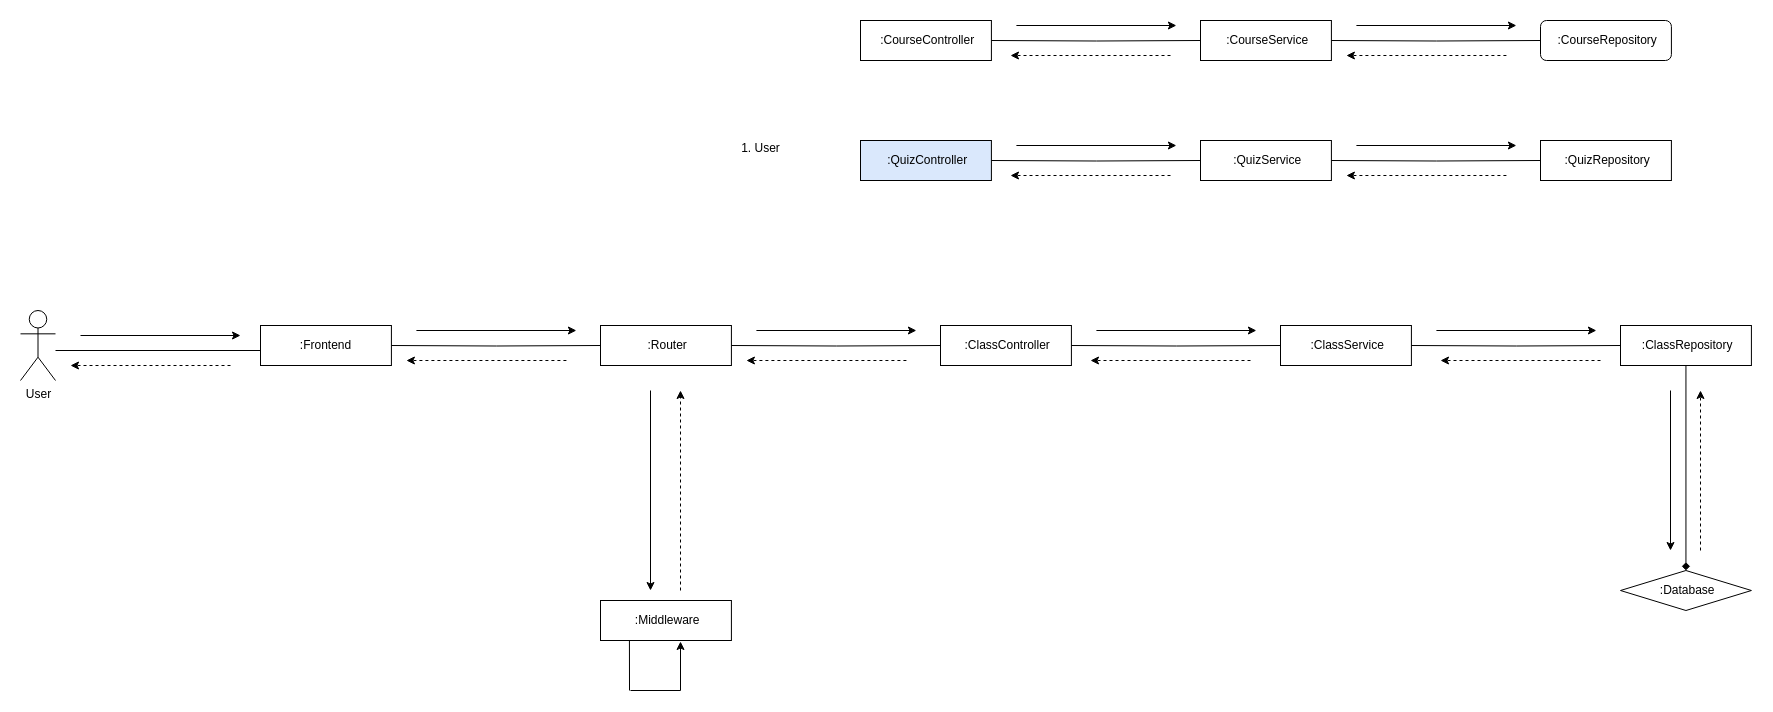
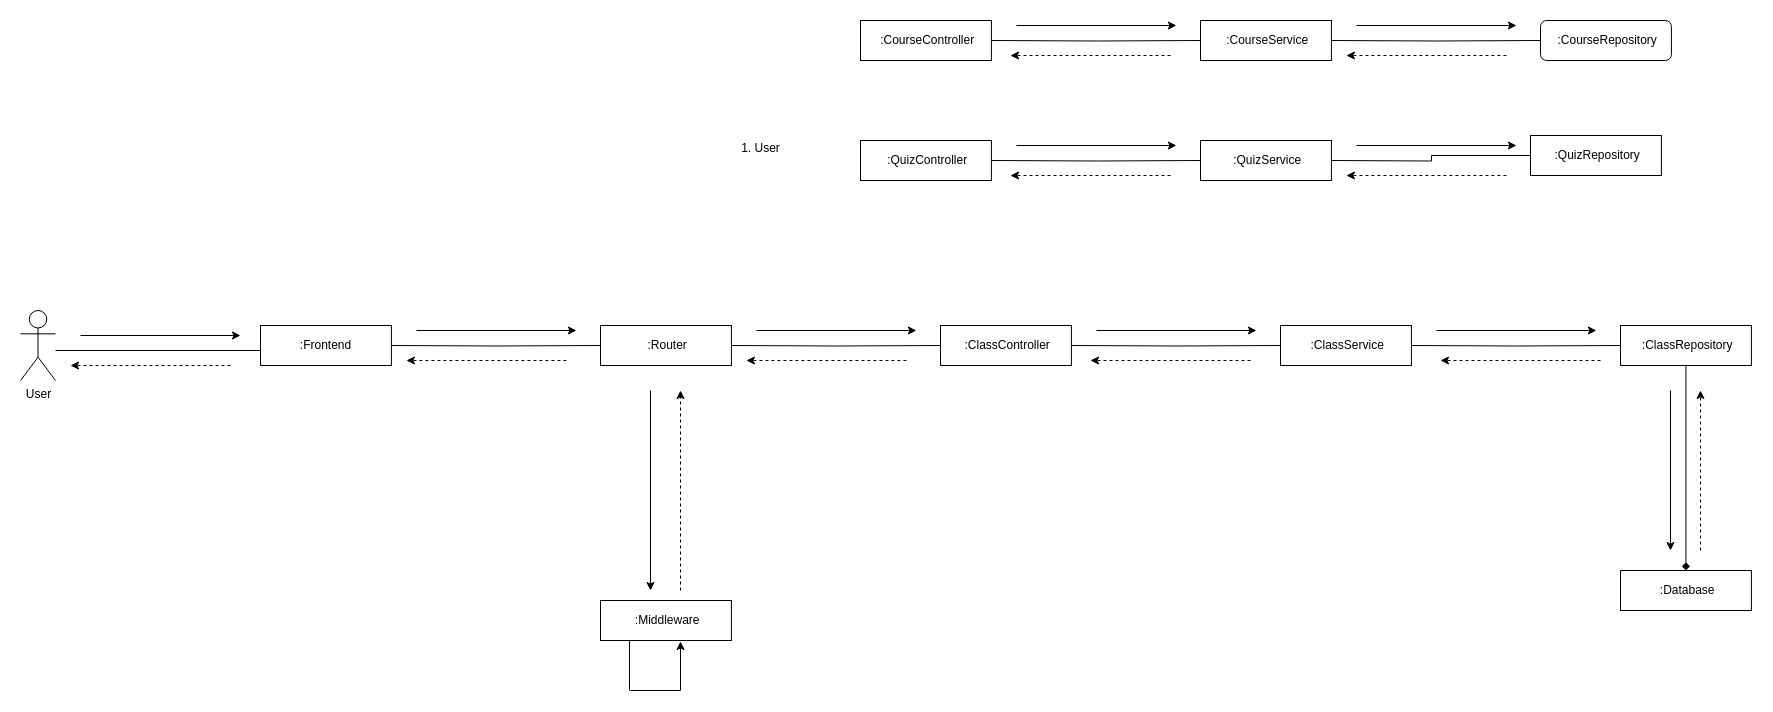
  <mxCell id="0" />
  <mxCell id="1" parent="0" />
  <mxCell id="2" style="edgeStyle=orthogonalEdgeStyle;rounded=0;orthogonalLoop=1;jettySize=auto;html=1;entryX=0;entryY=0.5;entryDx=0;entryDy=0;endArrow=none;startFill=0;" edge="1" parent="1"><mxGeometry relative="1" as="geometry"><mxPoint x="55" y="350" as="sourcePoint" /><mxPoint x="260" y="350" as="targetPoint" /></mxGeometry></mxCell>
  <mxCell id="3" value="User" style="shape=umlActor;verticalLabelPosition=bottom;verticalAlign=top;html=1;outlineConnect=0;" vertex="1" parent="1"><mxGeometry x="20" y="310" width="35" height="70" as="geometry" /></mxCell>
  <mxCell id="4" value=":Frontend" style="rounded=0;whiteSpace=wrap;html=1;" vertex="1" parent="1"><mxGeometry x="260" y="325" width="130.91" height="40" as="geometry" /></mxCell>
  <mxCell id="5" value="" style="endArrow=classic;html=1;rounded=0;" edge="1" parent="1"><mxGeometry width="50" height="50" relative="1" as="geometry"><mxPoint x="80" y="335" as="sourcePoint" /><mxPoint x="240" y="335" as="targetPoint" /></mxGeometry></mxCell>
  <mxCell id="6" value="" style="endArrow=classic;html=1;rounded=0;dashed=1;" edge="1" parent="1"><mxGeometry width="50" height="50" relative="1" as="geometry"><mxPoint x="230" y="365" as="sourcePoint" /><mxPoint x="70" y="365" as="targetPoint" /></mxGeometry></mxCell>
  <mxCell id="7" value="&amp;nbsp;:Router" style="rounded=0;whiteSpace=wrap;html=1;" vertex="1" parent="1"><mxGeometry x="600" y="325" width="130.91" height="40" as="geometry" /></mxCell>
  <mxCell id="8" style="edgeStyle=orthogonalEdgeStyle;rounded=0;orthogonalLoop=1;jettySize=auto;html=1;entryX=0;entryY=0.5;entryDx=0;entryDy=0;endArrow=none;startFill=0;" edge="1" parent="1" target="7"><mxGeometry relative="1" as="geometry"><mxPoint x="390.91" y="345" as="sourcePoint" /><mxPoint x="595.91" y="345" as="targetPoint" /></mxGeometry></mxCell>
  <mxCell id="9" value="" style="endArrow=classic;html=1;rounded=0;" edge="1" parent="1"><mxGeometry width="50" height="50" relative="1" as="geometry"><mxPoint x="415.91" y="330" as="sourcePoint" /><mxPoint x="575.91" y="330" as="targetPoint" /></mxGeometry></mxCell>
  <mxCell id="10" value="" style="endArrow=classic;html=1;rounded=0;dashed=1;" edge="1" parent="1"><mxGeometry width="50" height="50" relative="1" as="geometry"><mxPoint x="565.91" y="360" as="sourcePoint" /><mxPoint x="405.91" y="360" as="targetPoint" /></mxGeometry></mxCell>
  <mxCell id="11" value="&amp;nbsp;" style="text;whiteSpace=wrap;html=1;" vertex="1" parent="1"><mxGeometry x="500" y="310" width="40" height="40" as="geometry" /></mxCell>
  <mxCell id="12" value="&amp;nbsp;:ClassController" style="rounded=0;whiteSpace=wrap;html=1;" vertex="1" parent="1"><mxGeometry x="940" y="325" width="130.91" height="40" as="geometry" /></mxCell>
  <mxCell id="13" style="edgeStyle=orthogonalEdgeStyle;rounded=0;orthogonalLoop=1;jettySize=auto;html=1;entryX=0;entryY=0.5;entryDx=0;entryDy=0;endArrow=none;startFill=0;" edge="1" parent="1" target="12"><mxGeometry relative="1" as="geometry"><mxPoint x="730.91" y="345" as="sourcePoint" /><mxPoint x="935.91" y="345" as="targetPoint" /></mxGeometry></mxCell>
  <mxCell id="14" value="" style="endArrow=classic;html=1;rounded=0;" edge="1" parent="1"><mxGeometry width="50" height="50" relative="1" as="geometry"><mxPoint x="755.91" y="330" as="sourcePoint" /><mxPoint x="915.91" y="330" as="targetPoint" /></mxGeometry></mxCell>
  <mxCell id="15" value="" style="endArrow=classic;html=1;rounded=0;dashed=1;" edge="1" parent="1"><mxGeometry width="50" height="50" relative="1" as="geometry"><mxPoint x="905.91" y="360" as="sourcePoint" /><mxPoint x="745.91" y="360" as="targetPoint" /></mxGeometry></mxCell>
  <mxCell id="16" value="&amp;nbsp;:ClassService" style="rounded=0;whiteSpace=wrap;html=1;" vertex="1" parent="1"><mxGeometry x="1280" y="325" width="130.91" height="40" as="geometry" /></mxCell>
  <mxCell id="17" style="edgeStyle=orthogonalEdgeStyle;rounded=0;orthogonalLoop=1;jettySize=auto;html=1;entryX=0;entryY=0.5;entryDx=0;entryDy=0;endArrow=none;startFill=0;" edge="1" parent="1" target="16"><mxGeometry relative="1" as="geometry"><mxPoint x="1070.91" y="345" as="sourcePoint" /><mxPoint x="1275.91" y="345" as="targetPoint" /></mxGeometry></mxCell>
  <mxCell id="18" value="" style="endArrow=classic;html=1;rounded=0;" edge="1" parent="1"><mxGeometry width="50" height="50" relative="1" as="geometry"><mxPoint x="1095.91" y="330" as="sourcePoint" /><mxPoint x="1255.91" y="330" as="targetPoint" /></mxGeometry></mxCell>
  <mxCell id="19" value="" style="endArrow=classic;html=1;rounded=0;dashed=1;" edge="1" parent="1"><mxGeometry width="50" height="50" relative="1" as="geometry"><mxPoint x="1250" y="360" as="sourcePoint" /><mxPoint x="1090" y="360" as="targetPoint" /></mxGeometry></mxCell>
  <mxCell id="20" style="edgeStyle=orthogonalEdgeStyle;rounded=0;orthogonalLoop=1;jettySize=auto;html=1;endArrow=diamond;startFill=0;" edge="1" parent="1" source="21" target="31"><mxGeometry relative="1" as="geometry" /></mxCell>
  <mxCell id="21" value="&amp;nbsp;:ClassRepository" style="rounded=0;whiteSpace=wrap;html=1;" vertex="1" parent="1"><mxGeometry x="1620" y="325" width="130.91" height="40" as="geometry" /></mxCell>
  <mxCell id="22" style="edgeStyle=orthogonalEdgeStyle;rounded=0;orthogonalLoop=1;jettySize=auto;html=1;entryX=0;entryY=0.5;entryDx=0;entryDy=0;endArrow=none;startFill=0;" edge="1" parent="1" target="21"><mxGeometry relative="1" as="geometry"><mxPoint x="1410.91" y="345" as="sourcePoint" /><mxPoint x="1615.91" y="345" as="targetPoint" /></mxGeometry></mxCell>
  <mxCell id="23" value="" style="endArrow=classic;html=1;rounded=0;" edge="1" parent="1"><mxGeometry width="50" height="50" relative="1" as="geometry"><mxPoint x="1435.91" y="330" as="sourcePoint" /><mxPoint x="1595.91" y="330" as="targetPoint" /></mxGeometry></mxCell>
  <mxCell id="24" value="" style="endArrow=classic;html=1;rounded=0;dashed=1;" edge="1" parent="1"><mxGeometry width="50" height="50" relative="1" as="geometry"><mxPoint x="1600" y="360" as="sourcePoint" /><mxPoint x="1440" y="360" as="targetPoint" /></mxGeometry></mxCell>
  <mxCell id="25" value="&amp;nbsp;:Middleware" style="rounded=0;whiteSpace=wrap;html=1;" vertex="1" parent="1"><mxGeometry x="600" y="600" width="130.91" height="40" as="geometry" /></mxCell>
  <mxCell id="26" value="" style="endArrow=classic;html=1;rounded=0;dashed=1;" edge="1" parent="1"><mxGeometry width="50" height="50" relative="1" as="geometry"><mxPoint x="680" y="590" as="sourcePoint" /><mxPoint x="680" y="390" as="targetPoint" /></mxGeometry></mxCell>
  <mxCell id="27" value="" style="endArrow=classic;html=1;rounded=0;" edge="1" parent="1"><mxGeometry width="50" height="50" relative="1" as="geometry"><mxPoint x="650" y="390" as="sourcePoint" /><mxPoint x="650" y="590" as="targetPoint" /></mxGeometry></mxCell>
  <mxCell id="28" value="" style="endArrow=none;html=1;rounded=0;entryX=0.221;entryY=0.995;entryDx=0;entryDy=0;entryPerimeter=0;" edge="1" parent="1" target="25"><mxGeometry width="50" height="50" relative="1" as="geometry"><mxPoint x="629" y="690" as="sourcePoint" /><mxPoint x="630" y="640" as="targetPoint" /></mxGeometry></mxCell>
  <mxCell id="29" value="" style="endArrow=classic;html=1;rounded=0;" edge="1" parent="1"><mxGeometry width="50" height="50" relative="1" as="geometry"><mxPoint x="680" y="690" as="sourcePoint" /><mxPoint x="680" y="641" as="targetPoint" /></mxGeometry></mxCell>
  <mxCell id="30" value="" style="endArrow=none;html=1;rounded=0;" edge="1" parent="1"><mxGeometry width="50" height="50" relative="1" as="geometry"><mxPoint x="630" y="690" as="sourcePoint" /><mxPoint x="680" y="690" as="targetPoint" /></mxGeometry></mxCell>
- <mxCell id="31" value="&amp;nbsp;:Database" style="rhombus;whiteSpace=wrap;html=1;" vertex="1" parent="1"><mxGeometry x="1620" y="570" width="130.91" height="40" as="geometry" /></mxCell>
+ <mxCell id="31" value="&amp;nbsp;:Database" style="rounded=0;whiteSpace=wrap;html=1;" vertex="1" parent="1"><mxGeometry x="1620" y="570" width="130.91" height="40" as="geometry" /></mxCell>
  <mxCell id="32" value="" style="endArrow=classic;html=1;rounded=0;" edge="1" parent="1"><mxGeometry width="50" height="50" relative="1" as="geometry"><mxPoint x="1670" y="390" as="sourcePoint" /><mxPoint x="1670" y="550" as="targetPoint" /></mxGeometry></mxCell>
  <mxCell id="33" value="" style="endArrow=classic;html=1;rounded=0;dashed=1;" edge="1" parent="1"><mxGeometry width="50" height="50" relative="1" as="geometry"><mxPoint x="1700" y="550" as="sourcePoint" /><mxPoint x="1700" y="390" as="targetPoint" /></mxGeometry></mxCell>
  <mxCell id="34" value="&amp;nbsp;:CourseController" style="rounded=0;whiteSpace=wrap;html=1;" vertex="1" parent="1"><mxGeometry x="860" y="20" width="130.91" height="40" as="geometry" /></mxCell>
  <mxCell id="35" value="&amp;nbsp;:CourseService" style="rounded=0;whiteSpace=wrap;html=1;" vertex="1" parent="1"><mxGeometry x="1200" y="20" width="130.91" height="40" as="geometry" /></mxCell>
  <mxCell id="36" style="edgeStyle=orthogonalEdgeStyle;rounded=0;orthogonalLoop=1;jettySize=auto;html=1;entryX=0;entryY=0.5;entryDx=0;entryDy=0;endArrow=none;startFill=0;" edge="1" parent="1" target="35"><mxGeometry relative="1" as="geometry"><mxPoint x="990.91" y="40" as="sourcePoint" /><mxPoint x="1195.91" y="40" as="targetPoint" /></mxGeometry></mxCell>
  <mxCell id="37" value="" style="endArrow=classic;html=1;rounded=0;" edge="1" parent="1"><mxGeometry width="50" height="50" relative="1" as="geometry"><mxPoint x="1015.91" y="25" as="sourcePoint" /><mxPoint x="1175.91" y="25" as="targetPoint" /></mxGeometry></mxCell>
  <mxCell id="38" value="" style="endArrow=classic;html=1;rounded=0;dashed=1;" edge="1" parent="1"><mxGeometry width="50" height="50" relative="1" as="geometry"><mxPoint x="1170" y="55" as="sourcePoint" /><mxPoint x="1010" y="55" as="targetPoint" /></mxGeometry></mxCell>
  <mxCell id="39" value="&amp;nbsp;:CourseRepository" style="whiteSpace=wrap;html=1;rounded=1;" vertex="1" parent="1"><mxGeometry x="1540" y="20" width="130.91" height="40" as="geometry" /></mxCell>
  <mxCell id="40" style="edgeStyle=orthogonalEdgeStyle;rounded=0;orthogonalLoop=1;jettySize=auto;html=1;entryX=0;entryY=0.5;entryDx=0;entryDy=0;endArrow=none;startFill=0;" edge="1" parent="1" target="39"><mxGeometry relative="1" as="geometry"><mxPoint x="1330.91" y="40" as="sourcePoint" /><mxPoint x="1535.91" y="40" as="targetPoint" /></mxGeometry></mxCell>
  <mxCell id="41" value="" style="endArrow=classic;html=1;rounded=0;" edge="1" parent="1"><mxGeometry width="50" height="50" relative="1" as="geometry"><mxPoint x="1355.91" y="25" as="sourcePoint" /><mxPoint x="1515.91" y="25" as="targetPoint" /></mxGeometry></mxCell>
  <mxCell id="42" value="" style="endArrow=classic;html=1;rounded=0;dashed=1;" edge="1" parent="1"><mxGeometry width="50" height="50" relative="1" as="geometry"><mxPoint x="1505.91" y="55" as="sourcePoint" /><mxPoint x="1345.91" y="55" as="targetPoint" /></mxGeometry></mxCell>
- <mxCell id="43" value="&amp;nbsp;:QuizController" style="rounded=0;whiteSpace=wrap;html=1;fillColor=#dae8fc;" vertex="1" parent="1"><mxGeometry x="860" y="140" width="130.91" height="40" as="geometry" /></mxCell>
+ <mxCell id="43" value="&amp;nbsp;:QuizController" style="rounded=0;whiteSpace=wrap;html=1;" vertex="1" parent="1"><mxGeometry x="860" y="140" width="130.91" height="40" as="geometry" /></mxCell>
  <mxCell id="44" value="&amp;nbsp;:QuizService" style="rounded=0;whiteSpace=wrap;html=1;" vertex="1" parent="1"><mxGeometry x="1200" y="140" width="130.91" height="40" as="geometry" /></mxCell>
  <mxCell id="45" style="edgeStyle=orthogonalEdgeStyle;rounded=0;orthogonalLoop=1;jettySize=auto;html=1;entryX=0;entryY=0.5;entryDx=0;entryDy=0;endArrow=none;startFill=0;" edge="1" parent="1" target="44"><mxGeometry relative="1" as="geometry"><mxPoint x="990.91" y="160" as="sourcePoint" /><mxPoint x="1195.91" y="160" as="targetPoint" /></mxGeometry></mxCell>
  <mxCell id="46" value="" style="endArrow=classic;html=1;rounded=0;" edge="1" parent="1"><mxGeometry width="50" height="50" relative="1" as="geometry"><mxPoint x="1015.91" y="145" as="sourcePoint" /><mxPoint x="1175.91" y="145" as="targetPoint" /></mxGeometry></mxCell>
  <mxCell id="47" value="" style="endArrow=classic;html=1;rounded=0;dashed=1;" edge="1" parent="1"><mxGeometry width="50" height="50" relative="1" as="geometry"><mxPoint x="1170" y="175" as="sourcePoint" /><mxPoint x="1010" y="175" as="targetPoint" /></mxGeometry></mxCell>
- <mxCell id="48" value="&amp;nbsp;:QuizRepository" style="rounded=0;whiteSpace=wrap;html=1;" vertex="1" parent="1"><mxGeometry x="1540" y="140" width="130.91" height="40" as="geometry" /></mxCell>
+ <mxCell id="48" value="&amp;nbsp;:QuizRepository" style="rounded=0;whiteSpace=wrap;html=1;" vertex="1" parent="1"><mxGeometry x="1530" y="135" width="130.91" height="40" as="geometry" /></mxCell>
  <mxCell id="49" style="edgeStyle=orthogonalEdgeStyle;rounded=0;orthogonalLoop=1;jettySize=auto;html=1;entryX=0;entryY=0.5;entryDx=0;entryDy=0;endArrow=none;startFill=0;" edge="1" parent="1" target="48"><mxGeometry relative="1" as="geometry"><mxPoint x="1330.91" y="160" as="sourcePoint" /><mxPoint x="1535.91" y="160" as="targetPoint" /></mxGeometry></mxCell>
  <mxCell id="50" value="" style="endArrow=classic;html=1;rounded=0;" edge="1" parent="1"><mxGeometry width="50" height="50" relative="1" as="geometry"><mxPoint x="1355.91" y="145" as="sourcePoint" /><mxPoint x="1515.91" y="145" as="targetPoint" /></mxGeometry></mxCell>
  <mxCell id="51" value="" style="endArrow=classic;html=1;rounded=0;dashed=1;" edge="1" parent="1"><mxGeometry width="50" height="50" relative="1" as="geometry"><mxPoint x="1505.91" y="175" as="sourcePoint" /><mxPoint x="1345.91" y="175" as="targetPoint" /></mxGeometry></mxCell>
  <mxCell id="52" value="&lt;div&gt;1. User&lt;/div&gt;&lt;div&gt;&lt;br&gt;&lt;/div&gt;" style="text;html=1;align=center;verticalAlign=middle;resizable=0;points=[];autosize=1;strokeColor=none;fillColor=none;" vertex="1" parent="1"><mxGeometry x="730" y="135" width="60" height="40" as="geometry" /></mxCell>
